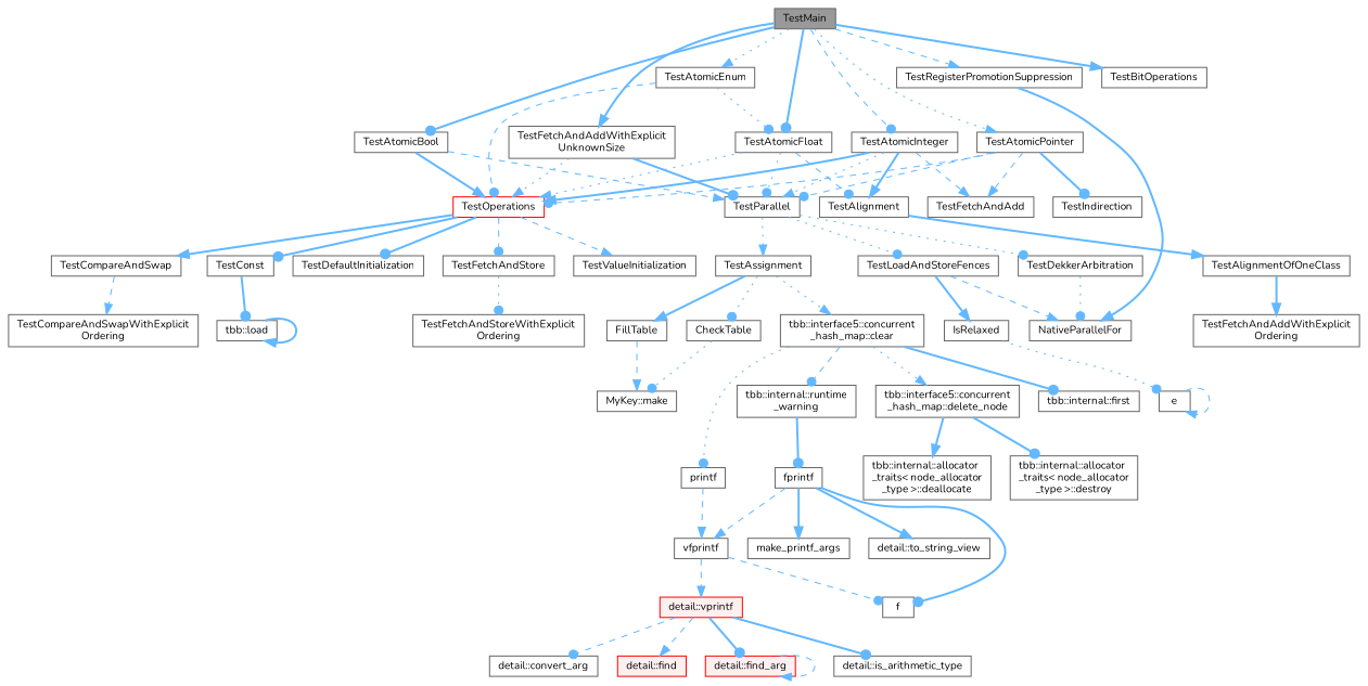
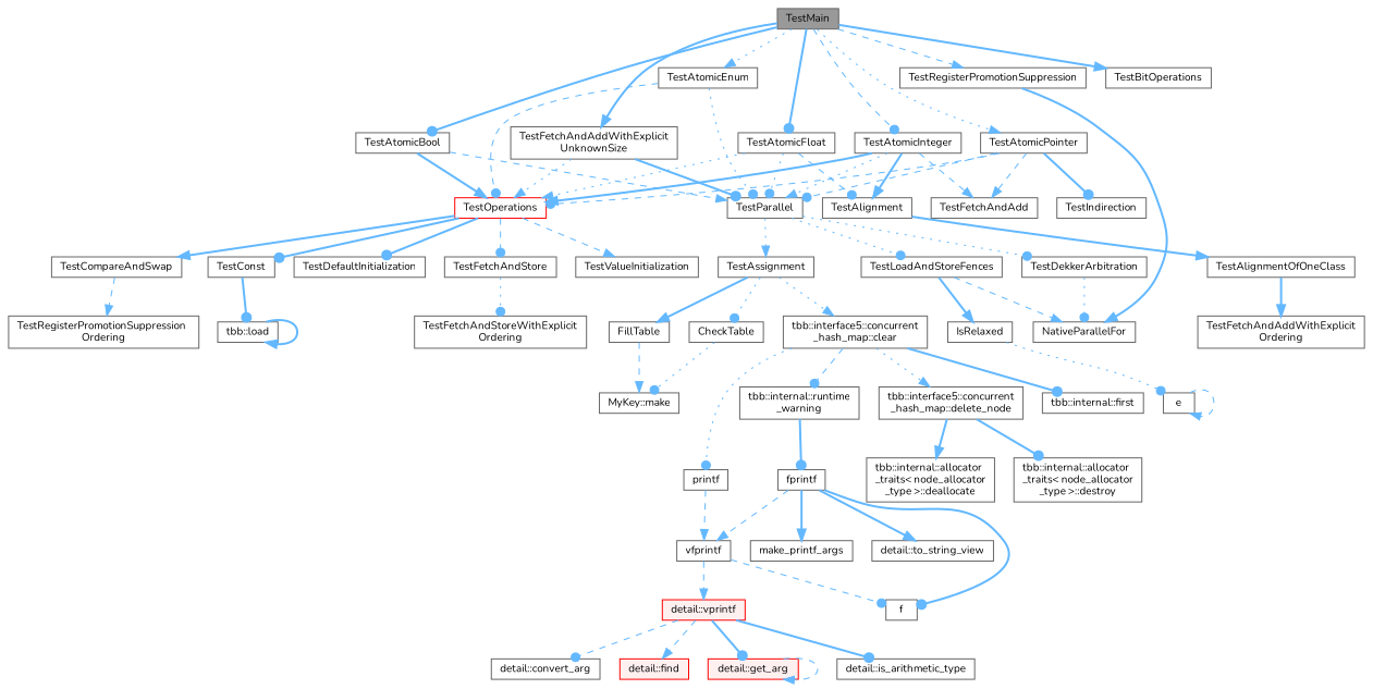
  digraph {
    fontname=Nunito
    rankdir=TB
    node [color=grey40 fillcolor=white fontname=Nunito fontsize=10 shape=box style=filled]
    edge [arrowhead=normal color=steelblue1 fontname=Nunito fontsize=10 labelfontname=Helvetica labelfontsize=10 style=bold]
    n1 [color=gray40 fillcolor=grey60 fontcolor=black height=0.2 label=TestMain width=0.4]
    n2 [height=0.2 label=TestAtomicBool width=0.4]
    n3 [height=0.2 label=TestAtomicEnum width=0.4]
    n4 [height=0.2 label=TestAtomicFloat width=0.4]
    n5 [height=0.2 label=TestAtomicInteger width=0.4]
    n6 [height=0.2 label=TestAtomicPointer width=0.4]
    n7 [height=0.2 label="TestFetchAndAddWithExplicit\lUnknownSize" width=0.4]
    n8 [height=0.2 label=TestBitOperations width=0.4]
    n9 [height=0.2 label=TestRegisterPromotionSuppression width=0.4]
    n10 [color=red height=0.2 label=TestOperations width=0.4]
    n11 [height=0.2 label=TestParallel width=0.4]
    n12 [height=0.2 label=TestAlignment width=0.4]
    n13 [height=0.2 label=TestFetchAndAdd width=0.4]
    n14 [height=0.2 label=TestIndirection width=0.4]
    n15 [height=0.2 label=NativeParallelFor width=0.4]
    n16 [height=0.2 label=TestCompareAndSwap width=0.4]
    n17 [height=0.2 label=TestConst width=0.4]
    n18 [height=0.2 label=TestDefaultInitialization width=0.4]
    n19 [height=0.2 label=TestFetchAndStore width=0.4]
    n20 [height=0.2 label=TestValueInitialization width=0.4]
    n21 [height=0.2 label=TestAssignment width=0.4]
    n22 [height=0.2 label=TestDekkerArbitration width=0.4]
    n23 [height=0.2 label=TestLoadAndStoreFences width=0.4]
-   n24 [height=0.2 label="TestCompareAndSwapWithExplicit\lOrdering" width=0.4]
+   n24 [height=0.2 label="TestRegisterPromotionSuppression\lOrdering" width=0.4]
    n25 [height=0.2 label="tbb::load" width=0.4]
    n26 [height=0.2 label="TestFetchAndStoreWithExplicit\lOrdering" width=0.4]
    n27 [height=0.2 label=CheckTable width=0.4]
    n28 [height=0.2 label="tbb::interface5::concurrent\l_hash_map::clear" width=0.4]
    n29 [height=0.2 label=FillTable width=0.4]
    n30 [height=0.2 label=IsRelaxed width=0.4]
    n31 [height=0.2 label="MyKey::make" width=0.4]
    n32 [height=0.2 label="tbb::interface5::concurrent\l_hash_map::delete_node" width=0.4]
    n33 [height=0.2 label="tbb::internal::first" width=0.4]
    n34 [height=0.2 label=printf width=0.4]
    n35 [height=0.2 label="tbb::internal::runtime\l_warning" width=0.4]
    n36 [height=0.2 label="tbb::internal::allocator\l_traits\< node_allocator\l_type \>::deallocate" width=0.4]
    n37 [height=0.2 label="tbb::internal::allocator\l_traits\< node_allocator\l_type \>::destroy" width=0.4]
    n38 [height=0.2 label=vfprintf width=0.4]
    n39 [height=0.2 label=fprintf width=0.4]
    n40 [height=0.2 label=make_printf_args width=0.4]
    n41 [height=0.2 label=f width=0.4]
    n42 [color=red fillcolor="#FFF0F0" height=0.2 label="detail::vprintf" width=0.4]
    n43 [height=0.2 label="detail::convert_arg" width=0.4]
    n44 [color=red fillcolor="#FFF0F0" height=0.2 label="detail::find" width=0.4]
-   n45 [color=red fillcolor="#FFF0F0" height=0.2 label="detail::find_arg" width=0.4]
+   n45 [color=red fillcolor="#FFF0F0" height=0.2 label="detail::get_arg" width=0.4]
    n46 [height=0.2 label="detail::is_arithmetic_type" width=0.4]
    n47 [height=0.2 label="detail::to_string_view" width=0.4]
    n48 [height=0.2 label=e width=0.4]
    n49 [height=0.2 label=TestAlignmentOfOneClass width=0.4]
    n50 [height=0.2 label="TestFetchAndAddWithExplicit\lOrdering" width=0.4]
    n1 -> n2 [arrowhead=dot]
    n1 -> n3 [style=dotted]
    n1 -> n4 [arrowhead=dot]
    n1 -> n5 [arrowhead=dot style=dashed]
    n1 -> n6 [style=dotted]
    n1 -> n7
    n1 -> n8
    n1 -> n9 [style=dashed]
    n2 -> n10
    n2 -> n11 [style=dashed]
    n3 -> n10 [arrowhead=dot style=dashed]
-   n3 -> n4 [arrowhead=dot style=dotted]
+   n3 -> n11 [arrowhead=dot style=dotted]
    n4 -> n10 [style=dotted]
    n4 -> n11 [arrowhead=dot style=dotted]
    n4 -> n12 [arrowhead=dot style=dashed]
    n5 -> n10
    n5 -> n11 [style=dotted]
    n5 -> n12
    n5 -> n13 [style=dashed]
    n6 -> n10 [arrowhead=dot style=dashed]
    n6 -> n11 [arrowhead=dot style=dashed]
    n6 -> n13 [style=dashed]
    n6 -> n14 [arrowhead=dot]
    n7 -> n10 [style=dotted]
    n7 -> n11 [arrowhead=dot]
    n9 -> n15
    n10 -> n16
    n10 -> n17 [arrowhead=dot]
    n10 -> n18 [arrowhead=dot]
    n10 -> n19 [arrowhead=dot style=dashed]
    n10 -> n20 [style=dashed]
    n11 -> n21 [style=dotted]
    n11 -> n22 [arrowhead=dot style=dotted]
    n11 -> n23 [arrowhead=dot style=dotted]
    n12 -> n49
    n16 -> n24 [style=dashed]
    n17 -> n25 [arrowhead=dot]
    n19 -> n26 [arrowhead=dot style=dotted]
    n21 -> n27 [arrowhead=dot style=dotted]
    n21 -> n28 [style=dotted]
    n21 -> n29
    n22 -> n15 [arrowhead=dot style=dotted]
    n23 -> n15 [style=dashed]
    n23 -> n30
    n25 -> n25
    n27 -> n31 [arrowhead=dot style=dotted]
    n28 -> n32 [style=dotted]
    n28 -> n33 [arrowhead=dot]
    n28 -> n34 [arrowhead=dot style=dotted]
    n28 -> n35 [arrowhead=dot style=dashed]
    n29 -> n31 [style=dashed]
    n30 -> n48 [arrowhead=dot style=dotted]
    n32 -> n36
    n32 -> n37 [arrowhead=dot]
    n34 -> n38 [style=dashed]
    n35 -> n39 [arrowhead=dot]
    n38 -> n41 [arrowhead=dot style=dashed]
    n38 -> n42 [style=dashed]
    n39 -> n38 [style=dashed]
    n39 -> n40
    n39 -> n41 [arrowhead=dot]
    n39 -> n47
    n42 -> n43 [arrowhead=dot style=dashed]
    n42 -> n44 [style=dashed]
    n42 -> n45 [arrowhead=dot]
    n42 -> n46 [arrowhead=dot]
    n45 -> n45 [style=dashed]
    n48 -> n48 [style=dashed]
    n49 -> n50
  }
